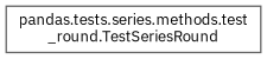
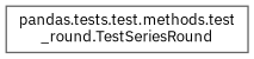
  digraph {
    rankdir=LR
    fontname="IBM Plex Sans"
-   n1 [color=grey40 fillcolor=white fontname="IBM Plex Sans" fontsize=10 height=0.2 label="pandas.tests.series.methods.test\l_round.TestSeriesRound" shape=box style=filled width=0.4]
+   n1 [color=grey40 fillcolor=white fontname="IBM Plex Sans" fontsize=10 height=0.2 label="pandas.tests.test.methods.test\l_round.TestSeriesRound" shape=box style=filled width=0.4]
  }
